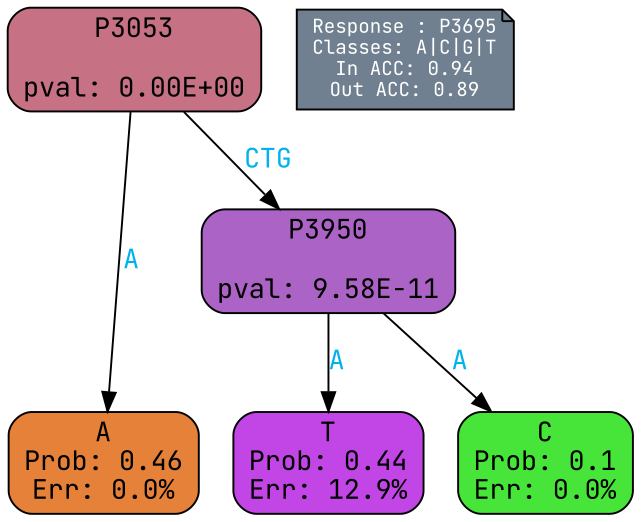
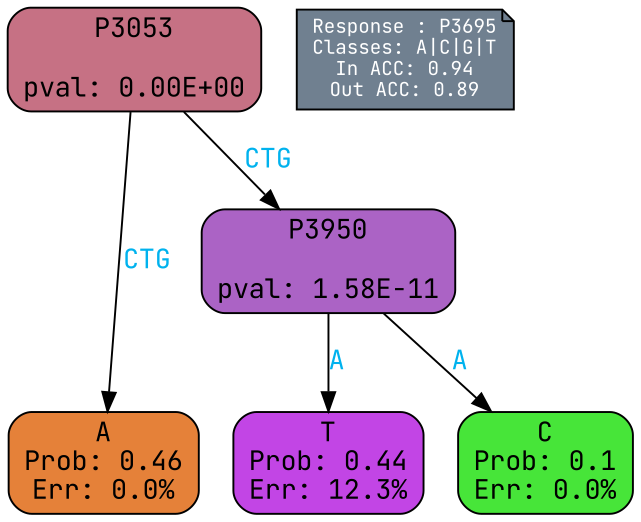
  digraph {
    fontname="JetBrains Mono"
    ranksep=equally
    splines=polylines
    node [color=black fontname="JetBrains Mono" shape=box style="filled, rounded"]
    edge [fontcolor=deepskyblue2 fontname="JetBrains Mono"]
    n1 [fillcolor="#e58139" label="A\nProb: 0.46\nErr: 0.0%"]
-   n2 [fillcolor="#c245e5" label="T\nProb: 0.44\nErr: 12.9%"]
+   n2 [fillcolor="#c245e5" label="T\nProb: 0.44\nErr: 12.3%"]
    n3 [fillcolor="#47e539" label="C\nProb: 0.1\nErr: 0.0%"]
    n4 [align=left fillcolor=slategray fontcolor=white fontsize=10 label="Response : P3695\nClasses: A|C|G|T\nIn ACC: 0.94\nOut ACC: 0.89\n" shape=note style=filled]
    n5 [fillcolor="#c67184" label="P3053\n\npval: 0.00E+00"]
-   n6 [fillcolor="#ab63c5" label="P3950\n\npval: 9.58E-11"]
+   n6 [fillcolor="#ab63c5" label="P3950\n\npval: 1.58E-11"]
    subgraph sub_1 {
      rank=same
      n1
      n2
      n3
    }
    subgraph sub_2 {
      rank=same
      n4
      n5
    }
-   n5 -> n1 [label=A]
+   n5 -> n1 [label=CTG]
    n5 -> n6 [label=CTG]
    n6 -> n2 [label=A]
    n6 -> n3 [label=A]
  }
